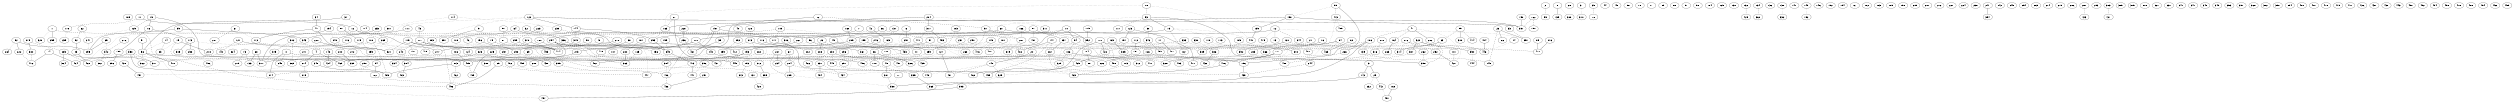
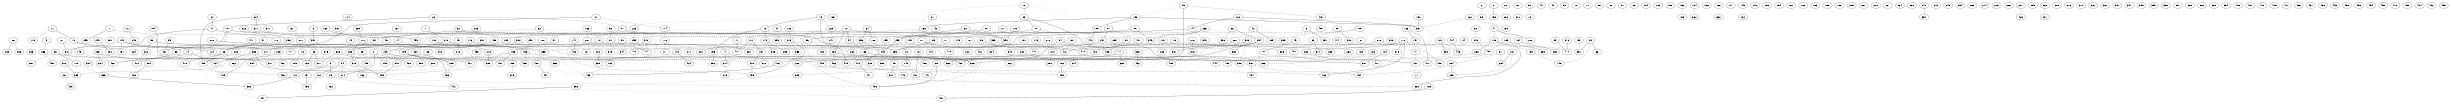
  graph {
    edge [style=solid]
    0
    208
    245
    374
    377
    416
    469
    1
    96
    255
    320
    230
    418
    153
    2
    99
    3
    25
    142
    232
    442
    365
    4
    214
    424
    465
    219
    5
    256
    321
    451
    6
    291
    389
    314
    477
    7
    210
    453
    493
    273
    243
    8
    135
    308
    9
    79
    391
    298
    399
    10
    94
    352
    252
    186
    325
    381
    449
    466
    11
    72
    178
    199
    277
    468
    235
    12
    13
    344
    351
    479
    259
    14
    56
    83
    362
    405
    470
    497
    15
    218
    16
    171
    283
    226
    328
    371
    488
    17
    487
    18
    53
    163
    440
    57
    75
    117
    398
    253
    187
    236
    19
    76
    229
    445
    155
    173
    496
    247
    20
    140
    448
    481
    329
    21
    22
    157
    231
    281
    461
    177
    406
    23
    66
    149
    24
    446
    491
    26
    288
    296
    297
    27
    431
    28
    29
    447
    30
    346
    459
    31
    310
    32
    345
    413
    33
    34
    47
    172
    220
    35
    78
    36
    294
    330
    419
    363
    386
    37
    174
    383
    176
    38
    39
    40
    292
    359
    41
    106
    164
    282
    427
    338
    139
    266
    263
    42
    165
    261
    268
    412
    43
    217
    474
    240
    475
    44
    45
    46
    124
    257
    467
    375
    355
    334
    48
    301
    49
    188
    434
    490
    50
    81
    51
    52
    222
    264
    295
    472
    113
    167
    209
    54
    102
    436
    55
    63
    300
    414
    409
    456
    482
    319
    58
    59
    343
    60
    61
    201
    62
    92
    93
    64
    108
    336
    65
    342
    367
    67
    234
    284
    289
    68
    133
    69
    395
    455
    70
    71
    73
    215
    74
    464
    483
    211
    396
    272
    258
    305
    77
    425
    313
    428
    80
    115
    269
    82
    463
    84
    244
    366
    439
    85
    86
    110
    326
    335
    87
    237
    401
    267
    88
    89
    90
    91
    196
    95
    158
    473
    397
    159
    489
    193
    97
    98
    100
    485
    101
    103
    104
    105
    107
    402
    109
    306
    202
    111
    248
    119
    191
    361
    112
    151
    372
    114
    239
    307
    270
    116
    433
    435
    118
    120
    392
    121
    143
    122
    144
    379
    290
    123
    170
    197
    378
    422
    460
    498
    125
    126
    411
    127
    128
    213
    499
    260
    129
    130
    131
    132
    429
    134
    360
    136
    137
    138
    332
    393
    141
    145
    192
    146
    147
    148
    339
    150
    152
    373
    154
    156
    160
    161
    162
    190
    280
    166
    168
    169
    385
    486
    271
    175
    476
    369
    179
    180
    388
    181
    408
    182
    183
    184
    185
    189
    194
    195
    198
    200
    203
    204
    311
    317
    471
    205
    206
    207
    430
    212
    216
    262
    221
    223
    299
    224
    225
    227
    228
    233
    238
    241
    354
    242
    246
    249
    250
    251
    254
    441
    265
    457
    274
    275
    276
    278
    316
    279
    285
    380
    364
    286
    287
    423
    293
    462
    302
    303
    421
    304
    403
    309
    312
    315
    318
    322
    350
    387
    444
    323
    324
    327
    432
    331
    333
    337
    494
    340
    341
    347
    348
    349
    353
    356
    357
    358
    368
    370
    376
    382
    384
    390
    394
    400
    404
    407
    410
    415
    417
    420
    426
    437
    438
    443
    450
    452
    454
    458
    478
    480
    484
    492
    495
    0 -- 208 [style=dashed]
    0 -- 245 [style=dashed]
    0 -- 374
    0 -- 377 [style=dotted]
    0 -- 416 [style=dotted]
    416 -- 469
    1 -- 96 [style=dashed]
    1 -- 255
    1 -- 320 [style=dotted]
    96 -- 230 [style=dashed]
    96 -- 418 [style=dashed]
    96 -- 153 [style=dotted]
    230 -- 381
    230 -- 449 [style=dashed]
    230 -- 466 [style=dashed]
    153 -- 208 [style=dashed]
    153 -- 431 [style=dashed]
    153 -- 467
    153 -- 193 [style=dotted]
    2 -- 99 [style=dashed]
    3 -- 25
    3 -- 142
    25 -- 232 [style=dotted]
    25 -- 442 [style=dashed]
    142 -- 365
    442 -- 491 [style=dotted]
    4 -- 214
    4 -- 424 [style=dotted]
    4 -- 465
    214 -- 219 [style=dashed]
    5 -- 256 [style=dashed]
    5 -- 321 [style=dotted]
    256 -- 451 [style=dashed]
    321 -- 334 [style=dotted]
    6 -- 291
    6 -- 389 [style=dotted]
    291 -- 314 [style=dotted]
    389 -- 477 [style=dotted]
    314 -- 465 [style=dotted]
    7 -- 210
    7 -- 453 [style=dotted]
    210 -- 493 [style=dashed]
    210 -- 273
    210 -- 243
    273 -- 395 [style=dotted]
    273 -- 388
    243 -- 456
    243 -- 430 [style=dotted]
    8 -- 135
    8 -- 308 [style=dotted]
    9 -- 79 [style=dotted]
    9 -- 391
    79 -- 298 [style=dotted]
    79 -- 399 [style=dashed]
    298 -- 455 [style=dotted]
    298 -- 425 [style=dashed]
    298 -- 313
    399 -- 428 [style=dotted]
    10 -- 230
    10 -- 453 [style=dashed]
    10 -- 94
    10 -- 352
    94 -- 252 [style=dotted]
    94 -- 186 [style=dashed]
    94 -- 325 [style=dotted]
    252 -- 427
    186 -- 325 [style=dashed]
    186 -- 445 [style=dotted]
    186 -- 196
    449 -- 460 [style=dashed]
    11 -- 72
    11 -- 178 [style=dashed]
    72 -- 199 [style=dashed]
    72 -- 277
    72 -- 468 [style=dotted]
    178 -- 235 [style=dotted]
    199 -- 259
    277 -- 371 [style=dotted]
    12 -- 199
    12 -- 13 [style=dashed]
    12 -- 344 [style=dashed]
    12 -- 351 [style=dotted]
    12 -- 479 [style=dotted]
    259 -- 456 [style=dashed]
    14 -- 56 [style=dotted]
    14 -- 83 [style=dashed]
    56 -- 362 [style=dashed]
    56 -- 405
    56 -- 470
    56 -- 497 [style=dotted]
    405 -- 409 [style=dashed]
    15 -- 465 [style=dashed]
    15 -- 83 [style=dotted]
    15 -- 218
    16 -- 389 [style=dashed]
    16 -- 171 [style=dotted]
    16 -- 283 [style=dotted]
    171 -- 226
    171 -- 328
    171 -- 371 [style=dotted]
    171 -- 488 [style=dotted]
    226 -- 329 [style=dotted]
    17 -- 487
    18 -- 53 [style=dashed]
    18 -- 163 [style=dotted]
    18 -- 440 [style=dotted]
    53 -- 57 [style=dotted]
    53 -- 75
    53 -- 117 [style=dashed]
    53 -- 398
    163 -- 253 [style=dashed]
    163 -- 187 [style=dotted]
    163 -- 236 [style=dashed]
    57 -- 94 [style=dashed]
    57 -- 259 [style=dashed]
    57 -- 231 [style=dotted]
    57 -- 281 [style=dashed]
    75 -- 440 [style=dotted]
    75 -- 113 [style=dotted]
    75 -- 167 [style=dashed]
    75 -- 209
    253 -- 345
    187 -- 280 [style=dashed]
    236 -- 461 [style=dashed]
    19 -- 76
    19 -- 229 [style=dashed]
    19 -- 445
    76 -- 155
    76 -- 173
    229 -- 496 [style=dashed]
    229 -- 247 [style=dotted]
    155 -- 468 [style=dotted]
    155 -- 396
    173 -- 272 [style=dotted]
    173 -- 258
    173 -- 305
    247 -- 295 [style=dotted]
    20 -- 140
    140 -- 448 [style=dotted]
    140 -- 481 [style=dashed]
    140 -- 329 [style=dashed]
    329 -- 393 [style=dotted]
    21 -- 389 [style=dashed]
    22 -- 57 [style=dashed]
    22 -- 157
    157 -- 461
    157 -- 177
    157 -- 406 [style=dashed]
    281 -- 482 [style=dotted]
    281 -- 319 [style=dotted]
    177 -- 202 [style=dashed]
    406 -- 436 [style=dashed]
    23 -- 351
    23 -- 66
    23 -- 149 [style=dashed]
    24 -- 446 [style=dotted]
    26 -- 288
    26 -- 296 [style=dashed]
    296 -- 297 [style=dotted]
    27 -- 163 [style=dashed]
-   27 -- 431
+   199 -- 431
    29 -- 496
    29 -- 447 [style=dashed]
    30 -- 346 [style=dashed]
    346 -- 459 [style=dashed]
    459 -- 477 [style=dashed]
    459 -- 498 [style=dotted]
    31 -- 310 [style=dotted]
    32 -- 79 [style=dotted]
    32 -- 345
    345 -- 413
    413 -- 447 [style=dotted]
    413 -- 441
    33 -- 351 [style=dashed]
    34 -- 47
    47 -- 321
    47 -- 172
    47 -- 220 [style=dotted]
    172 -- 375 [style=dotted]
    220 -- 355
    35 -- 78 [style=dashed]
    36 -- 294
-   36 -- 281 [style=dashed]
+   36 -- 330 [style=dashed]
    294 -- 465
    294 -- 389 [style=dotted]
    294 -- 449 [style=dashed]
    294 -- 419 [style=dashed]
    294 -- 363 [style=dashed]
    330 -- 386 [style=dotted]
    386 -- 432
    37 -- 56
    37 -- 174 [style=dashed]
    174 -- 383 [style=dotted]
    174 -- 176 [style=dotted]
    176 -- 271 [style=dotted]
    38 -- 447 [style=dotted]
    38 -- 419
    39 -- 461
    40 -- 292 [style=dotted]
    292 -- 359 [style=dashed]
    41 -- 106 [style=dashed]
    41 -- 164 [style=dashed]
    41 -- 282
    41 -- 427 [style=dotted]
    106 -- 283 [style=dashed]
    106 -- 338
    106 -- 139 [style=dashed]
    106 -- 266
    164 -- 263
    139 -- 149 [style=dashed]
    266 -- 326 [style=dashed]
    42 -- 165
    42 -- 261 [style=dotted]
    165 -- 268 [style=dotted]
    261 -- 412
    43 -- 217 [style=dashed]
    217 -- 496 [style=dashed]
    217 -- 412
    217 -- 474 [style=dashed]
    217 -- 240 [style=dashed]
    217 -- 475 [style=dotted]
    46 -- 124 [style=dotted]
    46 -- 257 [style=dotted]
    257 -- 467 [style=dotted]
    375 -- 377 [style=dashed]
    334 -- 403 [style=dotted]
    48 -- 448 [style=dotted]
    48 -- 301
    301 -- 338 [style=dashed]
    49 -- 188
    49 -- 434 [style=dotted]
    49 -- 490 [style=dotted]
    50 -- 81 [style=dashed]
    81 -- 474 [style=dashed]
    51 -- 56
    52 -- 222
    52 -- 264 [style=dotted]
    52 -- 295
    222 -- 472 [style=dashed]
    167 -- 483 [style=dotted]
    209 -- 277
    209 -- 211 [style=dotted]
    54 -- 374 [style=dashed]
    54 -- 102
    102 -- 436 [style=dashed]
    55 -- 63 [style=dashed]
    55 -- 300
    55 -- 414 [style=dashed]
    63 -- 314
    63 -- 252 [style=dashed]
    63 -- 490 [style=dotted]
    59 -- 295
    59 -- 343
    60 -- 352
    60 -- 253
    61 -- 172 [style=dotted]
    61 -- 201 [style=dashed]
    201 -- 218 [style=dotted]
    62 -- 247 [style=dotted]
    62 -- 92 [style=dashed]
    92 -- 93
    93 -- 468
    64 -- 108
    64 -- 336
    336 -- 345
    65 -- 295
    65 -- 342 [style=dotted]
    342 -- 367 [style=dashed]
    67 -- 234 [style=dashed]
    67 -- 284 [style=dashed]
    284 -- 434 [style=dashed]
    284 -- 289
    289 -- 338 [style=dotted]
    68 -- 377
    68 -- 133
    133 -- 374 [style=dotted]
    69 -- 395 [style=dotted]
    69 -- 455 [style=dotted]
    395 -- 406 [style=dashed]
    73 -- 133 [style=dashed]
    73 -- 215 [style=dashed]
    74 -- 472
    74 -- 464
    272 -- 290 [style=dotted]
    258 -- 486 [style=dotted]
    77 -- 338 [style=dotted]
    425 -- 499
    313 -- 485
    313 -- 462 [style=dashed]
    80 -- 115
    80 -- 269 [style=dashed]
    115 -- 240 [style=dotted]
    115 -- 355 [style=dashed]
    82 -- 463
    84 -- 171 [style=dashed]
    84 -- 463 [style=dashed]
    84 -- 244 [style=dotted]
    84 -- 366
    244 -- 439 [style=dashed]
    86 -- 451 [style=dotted]
    86 -- 297 [style=dashed]
    86 -- 110
    86 -- 326
    110 -- 399 [style=dotted]
    110 -- 335 [style=dashed]
    335 -- 365
    87 -- 96
    87 -- 237
    87 -- 401 [style=dashed]
    237 -- 328 [style=dashed]
    237 -- 267
    267 -- 451 [style=dotted]
    267 -- 439 [style=dashed]
    89 -- 418
    90 -- 474 [style=dashed]
    196 -- 439
    95 -- 196
    95 -- 158 [style=dotted]
    95 -- 473 [style=dashed]
    158 -- 163
    158 -- 397
    158 -- 159
    473 -- 477 [style=dotted]
    473 -- 489 [style=dotted]
    159 -- 440
    193 -- 373 [style=dashed]
    97 -- 469 [style=dotted]
    97 -- 153
    100 -- 493 [style=dotted]
    100 -- 298 [style=dotted]
    100 -- 218 [style=dashed]
    100 -- 485 [style=dashed]
    101 -- 427 [style=dashed]
    103 -- 469 [style=dashed]
    105 -- 416 [style=dotted]
    105 -- 366 [style=dotted]
    107 -- 402 [style=dotted]
    402 -- 406 [style=dotted]
    109 -- 177 [style=dashed]
    109 -- 383 [style=dashed]
    109 -- 326 [style=dotted]
    109 -- 306 [style=dotted]
    202 -- 284 [style=dotted]
    111 -- 248
    111 -- 119 [style=dotted]
    119 -- 321 [style=dashed]
    119 -- 124
    119 -- 191 [style=dashed]
    119 -- 361
    112 -- 487 [style=dashed]
    112 -- 151
    151 -- 425
    151 -- 372 [style=dotted]
    114 -- 239 [style=dotted]
    114 -- 307 [style=dotted]
    239 -- 270 [style=dashed]
    270 -- 298
    116 -- 406 [style=dotted]
    116 -- 433
    433 -- 469 [style=dotted]
    433 -- 449 [style=dashed]
    433 -- 435 [style=dotted]
    118 -- 283 [style=dotted]
    120 -- 446 [style=dashed]
    120 -- 361 [style=dotted]
    120 -- 392
    121 -- 321
    121 -- 143 [style=dashed]
    143 -- 468 [style=dashed]
    122 -- 383 [style=dotted]
    122 -- 272 [style=dotted]
    122 -- 397
    122 -- 144
    144 -- 253
    144 -- 379 [style=dashed]
    123 -- 477
    123 -- 170 [style=dotted]
    123 -- 197
    170 -- 268 [style=dotted]
    170 -- 378
    170 -- 422
    170 -- 460
    170 -- 498 [style=dashed]
    378 -- 434 [style=dotted]
    422 -- 425 [style=dotted]
    125 -- 363 [style=dashed]
    126 -- 381 [style=dashed]
    126 -- 483 [style=dashed]
    126 -- 411 [style=dotted]
    127 -- 481
    127 -- 326 [style=dotted]
    128 -- 213 [style=dotted]
    213 -- 359 [style=dashed]
    213 -- 499
    213 -- 260 [style=dashed]
    260 -- 413 [style=dashed]
    260 -- 326 [style=dashed]
    131 -- 428 [style=dotted]
    132 -- 429 [style=dashed]
    134 -- 360 [style=dashed]
    137 -- 226 [style=dotted]
    137 -- 270 [style=dotted]
    138 -- 332 [style=dotted]
    393 -- 497
    145 -- 192 [style=dotted]
    147 -- 482
    147 -- 267 [style=dashed]
    147 -- 499 [style=dashed]
    148 -- 424
    148 -- 339 [style=dashed]
    150 -- 397
    156 -- 298
    160 -- 209
    162 -- 397 [style=dashed]
    162 -- 190 [style=dashed]
    280 -- 363
    166 -- 281 [style=dashed]
    168 -- 491
    169 -- 459 [style=dashed]
    169 -- 385
    271 -- 369 [style=dotted]
    175 -- 325 [style=dotted]
    175 -- 202 [style=dotted]
    175 -- 476 [style=dotted]
    369 -- 457 [style=dotted]
    179 -- 352
    180 -- 273 [style=dotted]
    180 -- 474 [style=dashed]
    181 -- 476 [style=dotted]
    181 -- 408 [style=dotted]
    184 -- 381
    189 -- 229 [style=dotted]
    194 -- 377
    194 -- 248 [style=dotted]
    195 -- 345 [style=dashed]
    200 -- 339
    203 -- 259 [style=dashed]
    203 -- 231 [style=dotted]
    204 -- 405
    204 -- 311 [style=dotted]
    204 -- 317
    317 -- 453
    317 -- 471 [style=dashed]
    206 -- 405
    216 -- 314 [style=dotted]
    216 -- 252 [style=dotted]
    216 -- 446 [style=dashed]
    216 -- 378 [style=dotted]
    216 -- 262 [style=dashed]
    262 -- 398 [style=dashed]
    223 -- 299 [style=dashed]
    299 -- 474
    225 -- 409
    225 -- 402 [style=dashed]
    227 -- 234
    227 -- 289 [style=dashed]
    228 -- 236
    233 -- 294 [style=dotted]
    233 -- 343
    233 -- 269 [style=dashed]
    241 -- 354
    246 -- 259 [style=dotted]
    250 -- 433 [style=dashed]
    251 -- 436
    276 -- 342 [style=dashed]
    278 -- 316 [style=dashed]
    316 -- 488 [style=dashed]
    279 -- 285 [style=dashed]
    279 -- 380
    285 -- 468 [style=dashed]
    285 -- 371
    285 -- 364
    380 -- 472 [style=dashed]
    287 -- 423 [style=dashed]
    462 -- 496 [style=dotted]
    302 -- 375 [style=dashed]
    302 -- 369 [style=dashed]
    302 -- 388 [style=dashed]
    303 -- 421 [style=dashed]
    304 -- 403
    312 -- 399
    322 -- 398 [style=dashed]
    322 -- 350
    322 -- 387
    350 -- 444 [style=dotted]
    387 -- 416 [style=dashed]
    323 -- 377
    323 -- 430
    324 -- 486 [style=dotted]
    333 -- 386 [style=dotted]
    333 -- 422 [style=dashed]
    337 -- 434 [style=dashed]
    337 -- 494
    340 -- 485
    356 -- 441 [style=dotted]
    358 -- 362 [style=dashed]
    358 -- 371 [style=dashed]
    358 -- 464
    358 -- 485
    370 -- 474
    376 -- 418
    384 -- 406 [style=dotted]
    404 -- 446
    420 -- 457
  }
